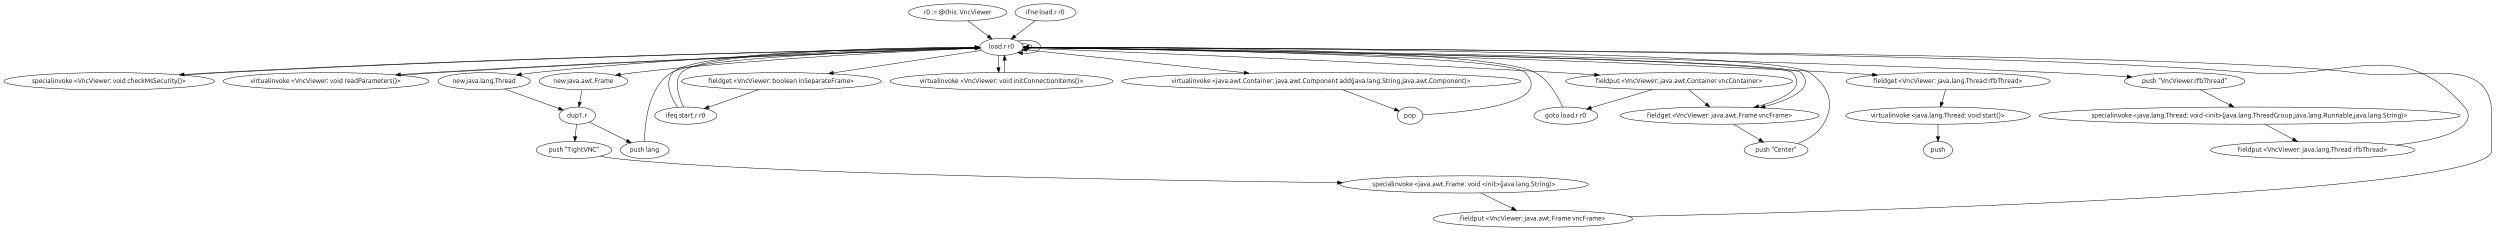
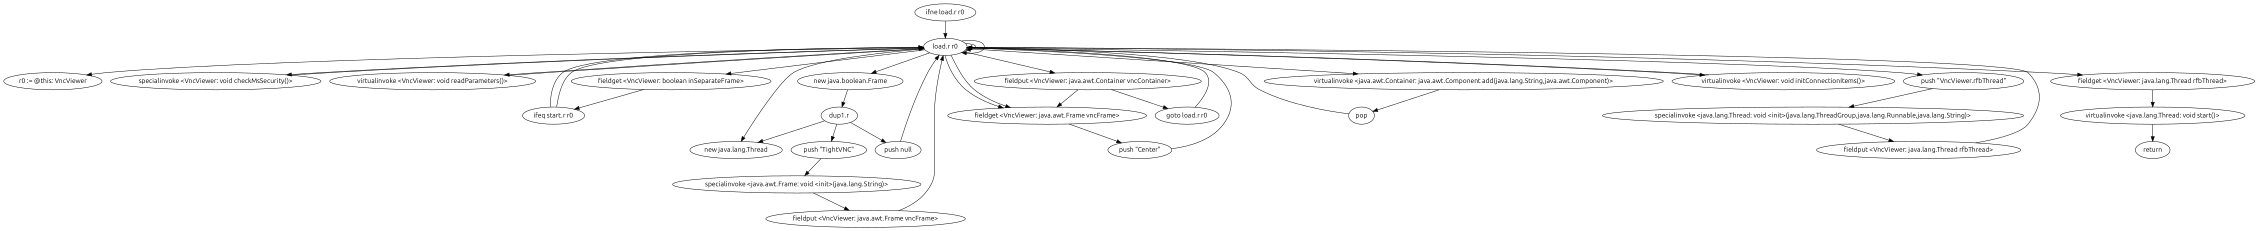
  digraph {
    fontname=Ubuntu
    node [fontname=Ubuntu]
    edge [fontname=Ubuntu]
    "r0 := @this: VncViewer"
    "load.r r0"
    "specialinvoke <VncViewer: void checkMsSecurity()>"
    "virtualinvoke <VncViewer: void readParameters()>"
    "fieldget <VncViewer: boolean inSeparateFrame>"
-   "new java.awt.Frame"
+   "new java.awt.Frame" [label="new java.boolean.Frame"]
    "fieldget <VncViewer: java.awt.Frame vncFrame>"
    "virtualinvoke <java.awt.Container: java.awt.Component add(java.lang.String,java.awt.Component)>"
    "fieldput <VncViewer: java.awt.Container vncContainer>"
    "virtualinvoke <VncViewer: void initConnectionItems()>"
    "new java.lang.Thread"
    "push \"VncViewer.rfbThread\""
    "fieldget <VncViewer: java.lang.Thread rfbThread>"
    n14 [label="ifeq start.r r0"]
    "dup1.r"
    "push \"Center\""
    pop
    "goto load.r r0"
    "specialinvoke <java.lang.Thread: void <init>(java.lang.ThreadGroup,java.lang.Runnable,java.lang.String)>"
    "virtualinvoke <java.lang.Thread: void start()>"
    "push \"TightVNC\""
-   "push null" [label="push lang"]
+   "push null"
    "specialinvoke <java.awt.Frame: void <init>(java.lang.String)>"
    "fieldput <VncViewer: java.awt.Frame vncFrame>"
    "ifne load.r r0"
    "fieldput <VncViewer: java.lang.Thread rfbThread>"
-   return [label=push]
-   "r0 := @this: VncViewer" -> "load.r r0"
+   return
+   "load.r r0" -> "r0 := @this: VncViewer"
    "load.r r0" -> "load.r r0"
    "load.r r0" -> "load.r r0"
    "load.r r0" -> "specialinvoke <VncViewer: void checkMsSecurity()>"
    "load.r r0" -> "virtualinvoke <VncViewer: void readParameters()>"
    "load.r r0" -> "fieldget <VncViewer: boolean inSeparateFrame>"
    "load.r r0" -> "new java.awt.Frame"
    "load.r r0" -> "fieldget <VncViewer: java.awt.Frame vncFrame>"
    "load.r r0" -> "fieldget <VncViewer: java.awt.Frame vncFrame>"
    "load.r r0" -> "virtualinvoke <java.awt.Container: java.awt.Component add(java.lang.String,java.awt.Component)>"
    "load.r r0" -> "fieldput <VncViewer: java.awt.Container vncContainer>"
    "load.r r0" -> "virtualinvoke <VncViewer: void initConnectionItems()>"
    "load.r r0" -> "new java.lang.Thread"
    "load.r r0" -> "push \"VncViewer.rfbThread\""
    "load.r r0" -> "fieldget <VncViewer: java.lang.Thread rfbThread>"
    "specialinvoke <VncViewer: void checkMsSecurity()>" -> "load.r r0"
    "virtualinvoke <VncViewer: void readParameters()>" -> "load.r r0"
    "fieldget <VncViewer: boolean inSeparateFrame>" -> n14
    "new java.awt.Frame" -> "dup1.r"
    "fieldget <VncViewer: java.awt.Frame vncFrame>" -> "push \"Center\""
    "virtualinvoke <java.awt.Container: java.awt.Component add(java.lang.String,java.awt.Component)>" -> pop
    "fieldput <VncViewer: java.awt.Container vncContainer>" -> "fieldget <VncViewer: java.awt.Frame vncFrame>"
    "fieldput <VncViewer: java.awt.Container vncContainer>" -> "goto load.r r0"
    "virtualinvoke <VncViewer: void initConnectionItems()>" -> "load.r r0"
-   "new java.lang.Thread" -> "dup1.r"
+   "dup1.r" -> "new java.lang.Thread"
    "push \"VncViewer.rfbThread\"" -> "specialinvoke <java.lang.Thread: void <init>(java.lang.ThreadGroup,java.lang.Runnable,java.lang.String)>"
    "fieldget <VncViewer: java.lang.Thread rfbThread>" -> "virtualinvoke <java.lang.Thread: void start()>"
    n14 -> "load.r r0"
    n14 -> "load.r r0"
    "dup1.r" -> "push \"TightVNC\""
    "dup1.r" -> "push null"
    "push \"Center\"" -> "load.r r0"
    pop -> "load.r r0"
    "goto load.r r0" -> "load.r r0"
    "specialinvoke <java.lang.Thread: void <init>(java.lang.ThreadGroup,java.lang.Runnable,java.lang.String)>" -> "fieldput <VncViewer: java.lang.Thread rfbThread>"
    "virtualinvoke <java.lang.Thread: void start()>" -> return
    "push \"TightVNC\"" -> "specialinvoke <java.awt.Frame: void <init>(java.lang.String)>"
    "push null" -> "load.r r0"
    "specialinvoke <java.awt.Frame: void <init>(java.lang.String)>" -> "fieldput <VncViewer: java.awt.Frame vncFrame>"
    "fieldput <VncViewer: java.awt.Frame vncFrame>" -> "load.r r0"
    "ifne load.r r0" -> "load.r r0"
    "fieldput <VncViewer: java.lang.Thread rfbThread>" -> "load.r r0"
  }
